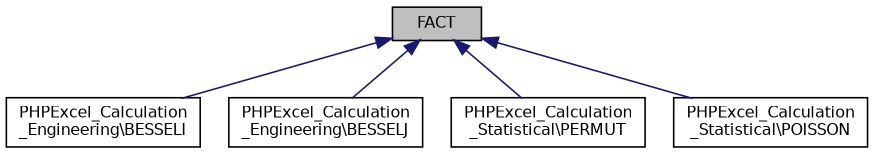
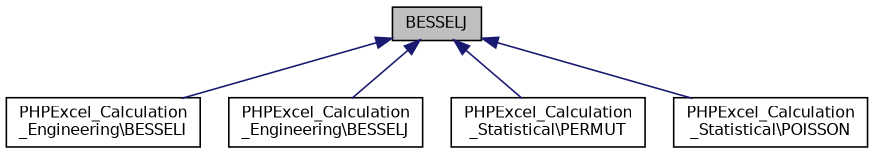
  digraph {
    rankdir=TB
    node [color=black fillcolor=white fontname=Helvetica fontsize=10 shape=record style=filled]
    edge [color=midnightblue dir=back fontname=Helvetica fontsize=10 labelfontname=Helvetica labelfontsize=10 style=solid]
-   n1 [fillcolor=grey75 fontcolor=black height=0.2 label=FACT width=0.4]
+   n1 [fillcolor=grey75 fontcolor=black height=0.2 label=BESSELJ width=0.4]
    n2 [height=0.2 label="PHPExcel_Calculation\l_Engineering\\BESSELI" width=0.4]
    n3 [height=0.2 label="PHPExcel_Calculation\l_Engineering\\BESSELJ" width=0.4]
    n4 [height=0.2 label="PHPExcel_Calculation\l_Statistical\\PERMUT" width=0.4]
    n5 [height=0.2 label="PHPExcel_Calculation\l_Statistical\\POISSON" width=0.4]
    n1 -> n2
    n1 -> n3
    n1 -> n4
    n1 -> n5
  }
